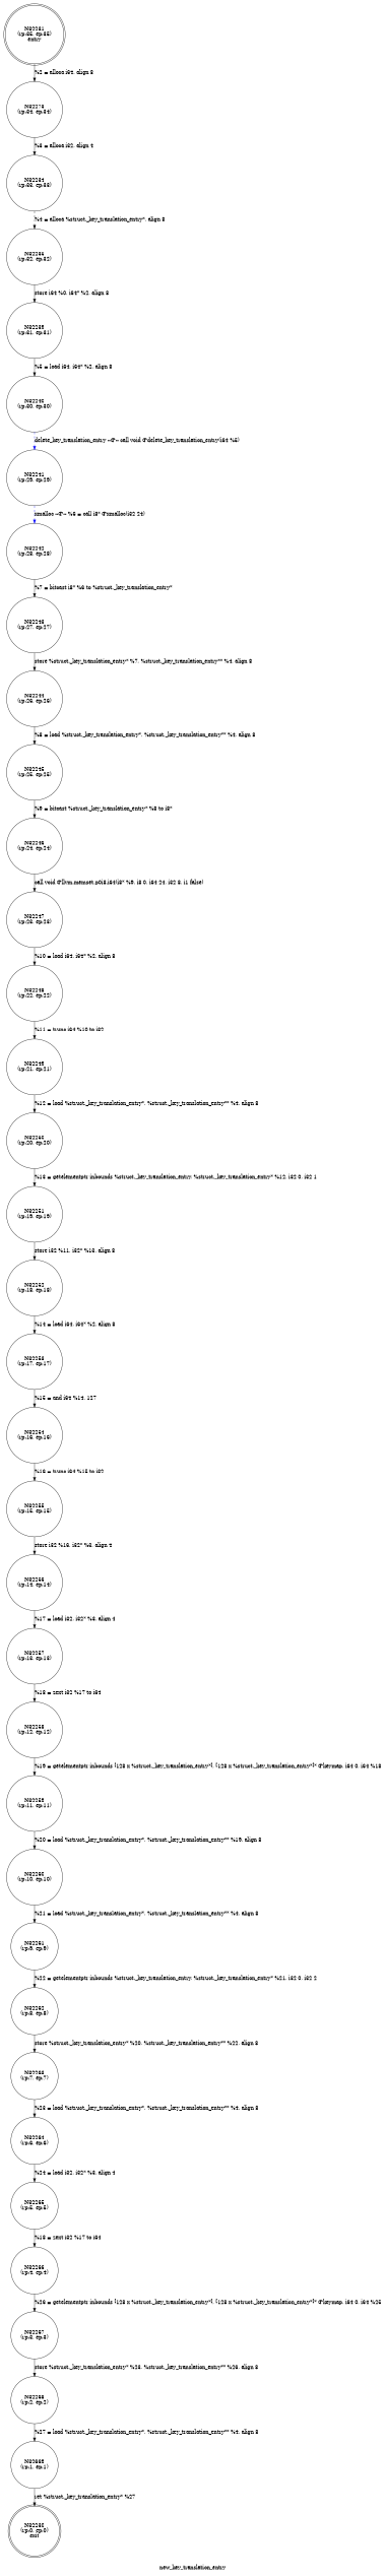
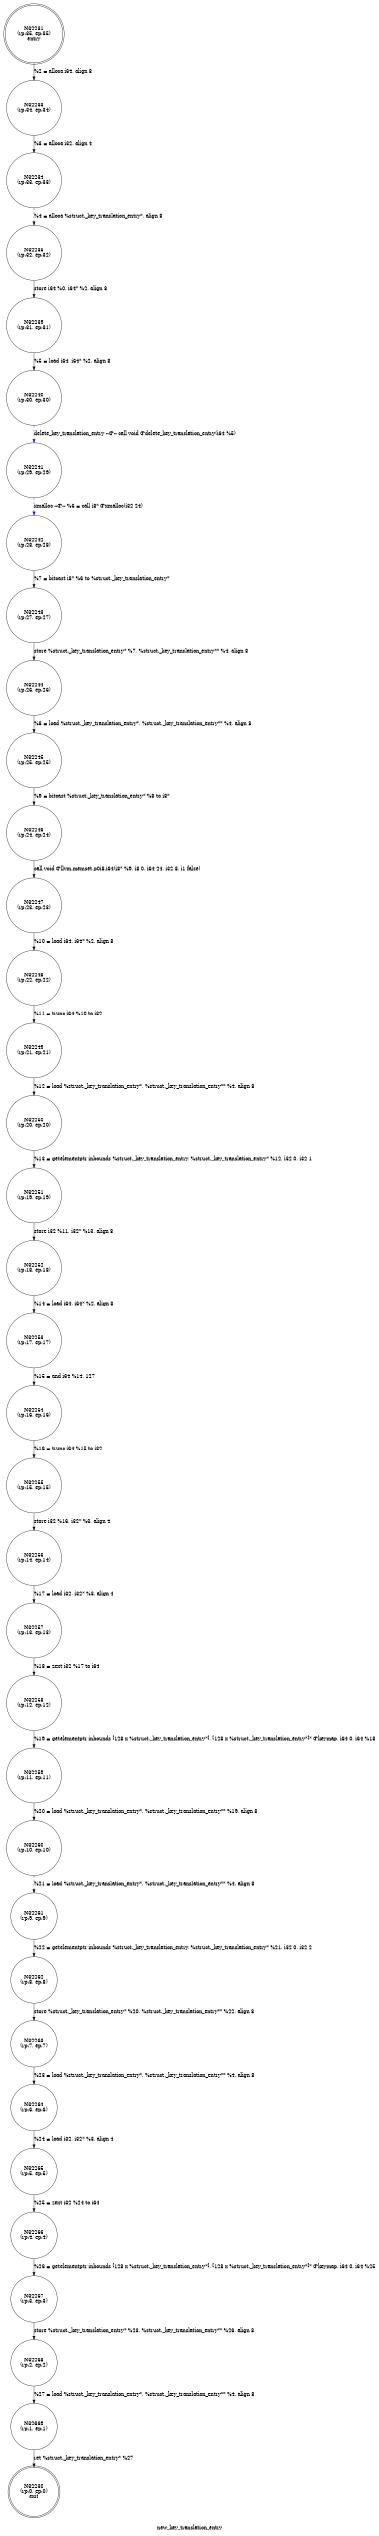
  digraph {
    label=new_key_translation_entry
    node [shape=circle]
    n1 [label="N32230\n(rp:0, ep:0)\nexit" shape=doublecircle]
    n2 [label="N32231\n(rp:35, ep:35)\nentry" shape=doublecircle]
-   n3 [label="N32273\n(rp:34, ep:34)"]
+   n3 [label="N32233\n(rp:34, ep:34)"]
    n4 [label="N32234\n(rp:33, ep:33)"]
    n5 [label="N32235\n(rp:32, ep:32)"]
    n6 [label="N32239\n(rp:31, ep:31)"]
    n7 [label="N32240\n(rp:30, ep:30)"]
    n8 [label="N32241\n(rp:29, ep:29)"]
    n9 [label="N32242\n(rp:28, ep:28)"]
    n10 [label="N32243\n(rp:27, ep:27)"]
    n11 [label="N32244\n(rp:26, ep:26)"]
    n12 [label="N32245\n(rp:25, ep:25)"]
    n13 [label="N32246\n(rp:24, ep:24)"]
    n14 [label="N32247\n(rp:23, ep:23)"]
    n15 [label="N32248\n(rp:22, ep:22)"]
    n16 [label="N32249\n(rp:21, ep:21)"]
    n17 [label="N32250\n(rp:20, ep:20)"]
    n18 [label="N32251\n(rp:19, ep:19)"]
    n19 [label="N32252\n(rp:18, ep:18)"]
    n20 [label="N32253\n(rp:17, ep:17)"]
    n21 [label="N32254\n(rp:16, ep:16)"]
    n22 [label="N32255\n(rp:15, ep:15)"]
    n23 [label="N32256\n(rp:14, ep:14)"]
    n24 [label="N32257\n(rp:13, ep:13)"]
    n25 [label="N32258\n(rp:12, ep:12)"]
    n26 [label="N32259\n(rp:11, ep:11)"]
    n27 [label="N32260\n(rp:10, ep:10)"]
    n28 [label="N32261\n(rp:9, ep:9)"]
    n29 [label="N32262\n(rp:8, ep:8)"]
    n30 [label="N32263\n(rp:7, ep:7)"]
    n31 [label="N32264\n(rp:6, ep:6)"]
    n32 [label="N32265\n(rp:5, ep:5)"]
    n33 [label="N32266\n(rp:4, ep:4)"]
    n34 [label="N32267\n(rp:3, ep:3)"]
    n35 [label="N32268\n(rp:2, ep:2)"]
    n36 [label="N32669\n(rp:1, ep:1)"]
    n2 -> n3 [label="%2 = alloca i64, align 8"]
    n3 -> n4 [label="%3 = alloca i32, align 4"]
    n4 -> n5 [label="%4 = alloca %struct._key_translation_entry*, align 8" style=dashed]
    n5 -> n6 [label="store i64 %0, i64* %2, align 8"]
    n6 -> n7 [label="%5 = load i64, i64* %2, align 8"]
    n7 -> n8 [color=blue label="delete_key_translation_entry --@-- call void @delete_key_translation_entry(i64 %5)" style=dashed]
    n8 -> n9 [color=blue label="xmalloc --@-- %6 = call i8* @xmalloc(i32 24)" style=dashed]
    n9 -> n10 [label="%7 = bitcast i8* %6 to %struct._key_translation_entry*"]
    n10 -> n11 [label="store %struct._key_translation_entry* %7, %struct._key_translation_entry** %4, align 8"]
    n11 -> n12 [label="%8 = load %struct._key_translation_entry*, %struct._key_translation_entry** %4, align 8"]
    n12 -> n13 [label="%9 = bitcast %struct._key_translation_entry* %8 to i8*"]
    n13 -> n14 [label="call void @llvm.memset.p0i8.i64(i8* %9, i8 0, i64 24, i32 8, i1 false)"]
    n14 -> n15 [label="%10 = load i64, i64* %2, align 8"]
    n15 -> n16 [label="%11 = trunc i64 %10 to i32"]
    n16 -> n17 [label="%12 = load %struct._key_translation_entry*, %struct._key_translation_entry** %4, align 8"]
    n17 -> n18 [label="%13 = getelementptr inbounds %struct._key_translation_entry, %struct._key_translation_entry* %12, i32 0, i32 1"]
    n18 -> n19 [label="store i32 %11, i32* %13, align 8"]
    n19 -> n20 [label="%14 = load i64, i64* %2, align 8"]
    n20 -> n21 [label="%15 = and i64 %14, 127"]
    n21 -> n22 [label="%16 = trunc i64 %15 to i32"]
    n22 -> n23 [label="store i32 %16, i32* %3, align 4"]
    n23 -> n24 [label="%17 = load i32, i32* %3, align 4"]
    n24 -> n25 [label="%18 = zext i32 %17 to i64"]
    n25 -> n26 [label="%19 = getelementptr inbounds [128 x %struct._key_translation_entry*], [128 x %struct._key_translation_entry*]* @keymap, i64 0, i64 %18"]
    n26 -> n27 [label="%20 = load %struct._key_translation_entry*, %struct._key_translation_entry** %19, align 8"]
-   n27 -> n28 [label="%21 = load %struct._key_translation_entry*, %struct._key_translation_entry** %4, align 8"]
+   n27 -> n28 [label="%21 = load %struct._key_translation_entry*, %struct._key_translation_entry** %4, align 8" style=dashed]
    n28 -> n29 [label="%22 = getelementptr inbounds %struct._key_translation_entry, %struct._key_translation_entry* %21, i32 0, i32 2"]
    n29 -> n30 [label="store %struct._key_translation_entry* %20, %struct._key_translation_entry** %22, align 8"]
    n30 -> n31 [label="%23 = load %struct._key_translation_entry*, %struct._key_translation_entry** %4, align 8"]
    n31 -> n32 [label="%24 = load i32, i32* %3, align 4"]
-   n32 -> n33 [label="%18 = zext i32 %17 to i64"]
+   n32 -> n33 [label="%25 = zext i32 %24 to i64"]
    n33 -> n34 [label="%26 = getelementptr inbounds [128 x %struct._key_translation_entry*], [128 x %struct._key_translation_entry*]* @keymap, i64 0, i64 %25"]
    n34 -> n35 [label="store %struct._key_translation_entry* %23, %struct._key_translation_entry** %26, align 8"]
    n35 -> n36 [label="%27 = load %struct._key_translation_entry*, %struct._key_translation_entry** %4, align 8"]
    n36 -> n1 [label="ret %struct._key_translation_entry* %27"]
  }
